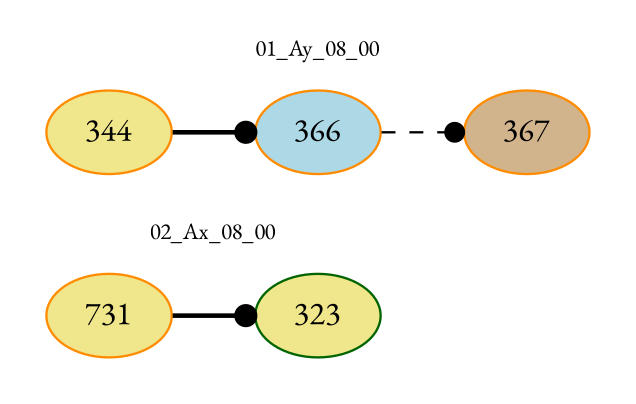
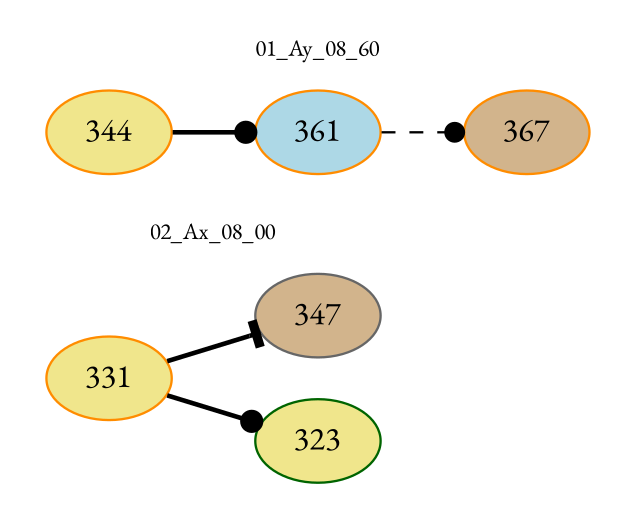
  digraph {
    fontname="EB Garamond"
    rankdir=LR
    node [color=darkorange fillcolor=khaki fontname="EB Garamond" style=filled]
    edge [arrowhead=dot color=black fontname="EB Garamond" style=bold]
-   n1 [label=731]
+   n1 [label=331]
    n2 [color=darkgreen label=323]
-   n4 [fillcolor=lightblue label=366]
+   n3 [color=gray40 fillcolor=tan label=347]
+   n4 [fillcolor=lightblue label=361]
    n5 [label=344]
    n6 [fillcolor=tan label=367]
    subgraph cluster_1 {
      color=white
      fontsize=10
      label="02_Ax_08_00"
      n1
      n2
+     n3
    }
    subgraph cluster_2 {
      color=white
      fontsize=10
-     label="01_Ay_08_00"
+     label="01_Ay_08_60"
      n4
      n5
      n6
    }
    n1 -> n2
+   n1 -> n3 [arrowhead=tee]
    n4 -> n6 [style=dashed]
    n5 -> n4
  }
